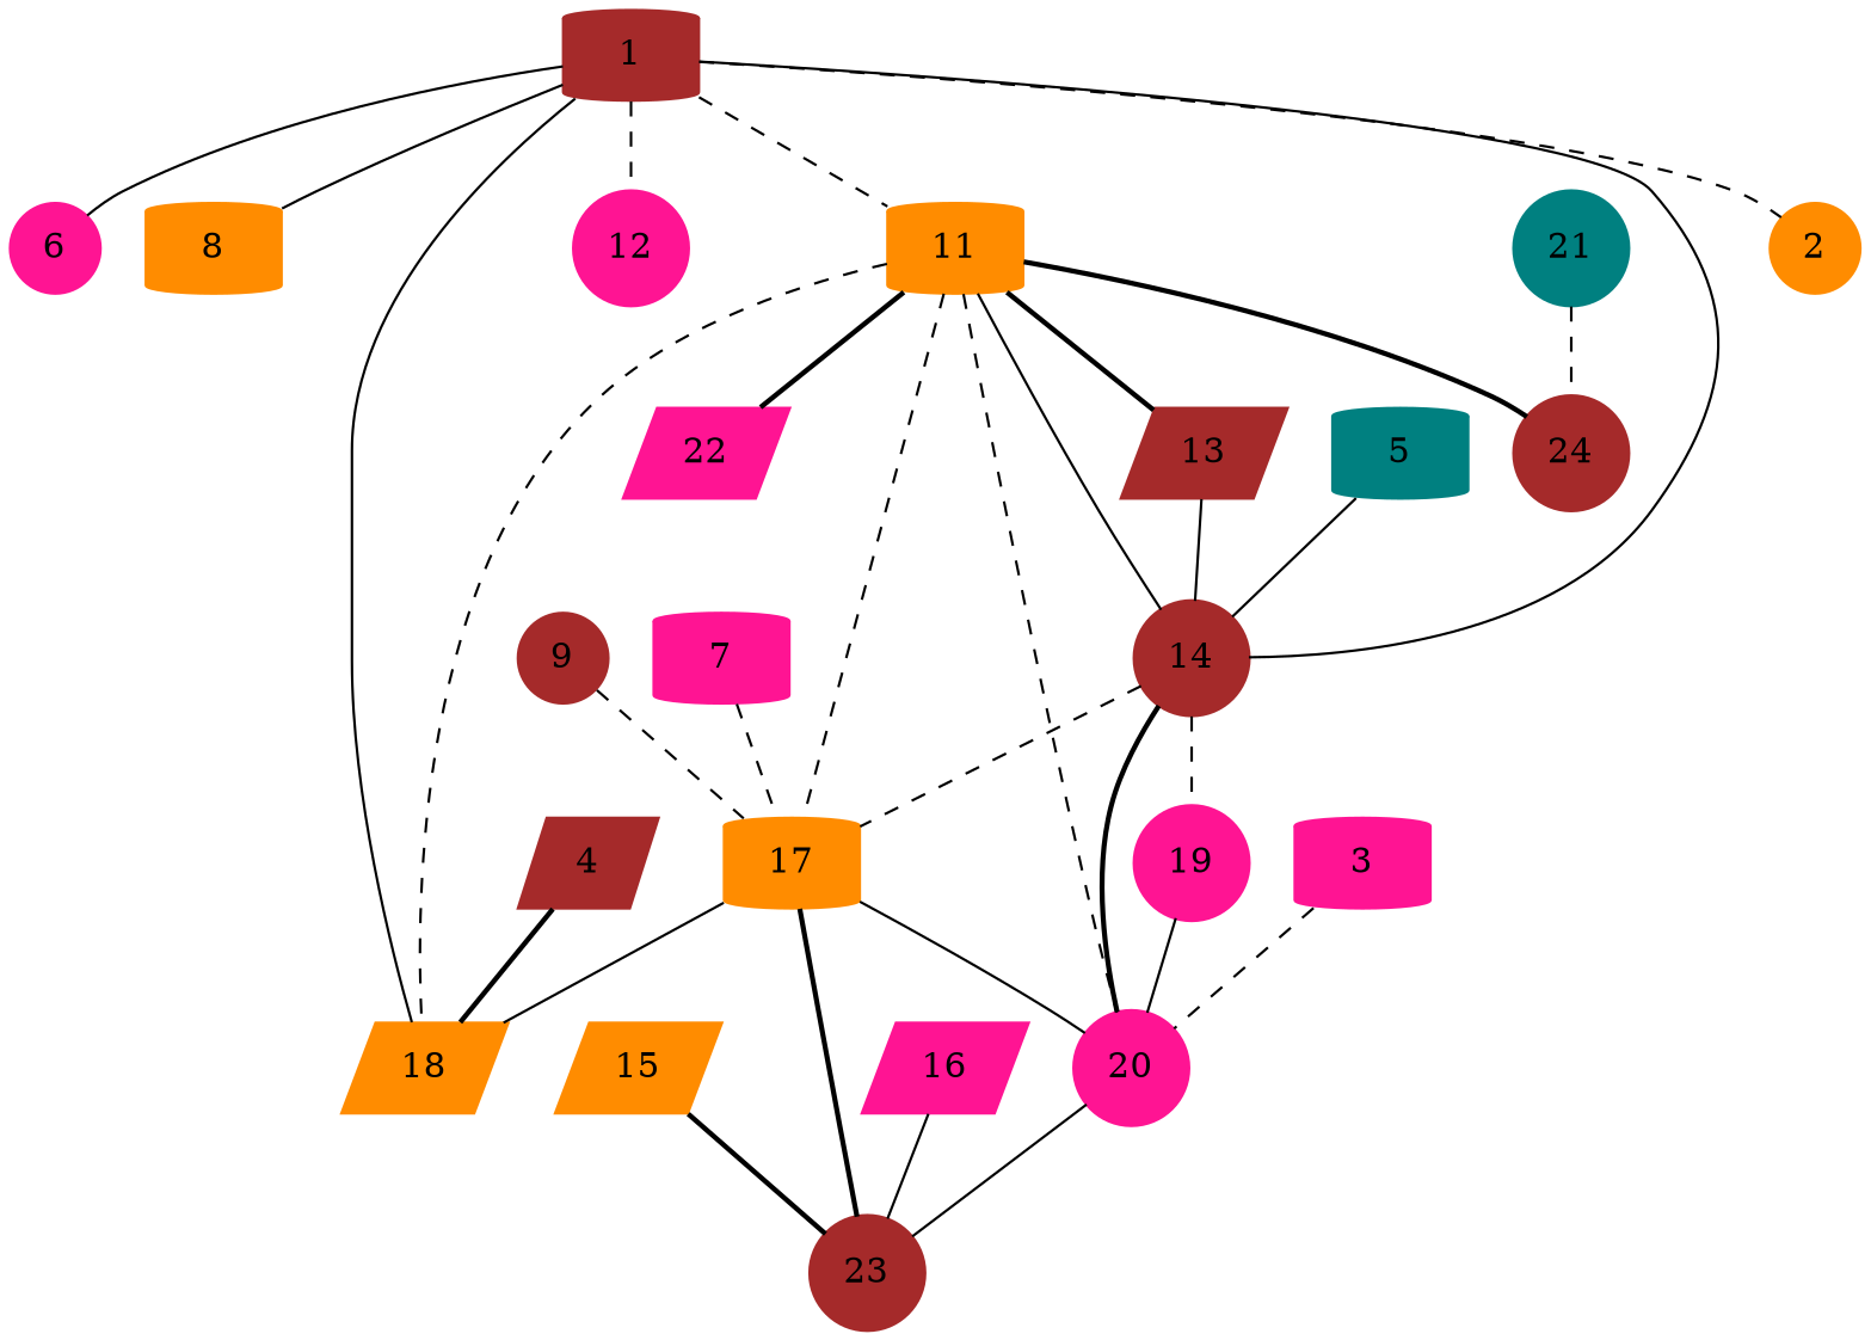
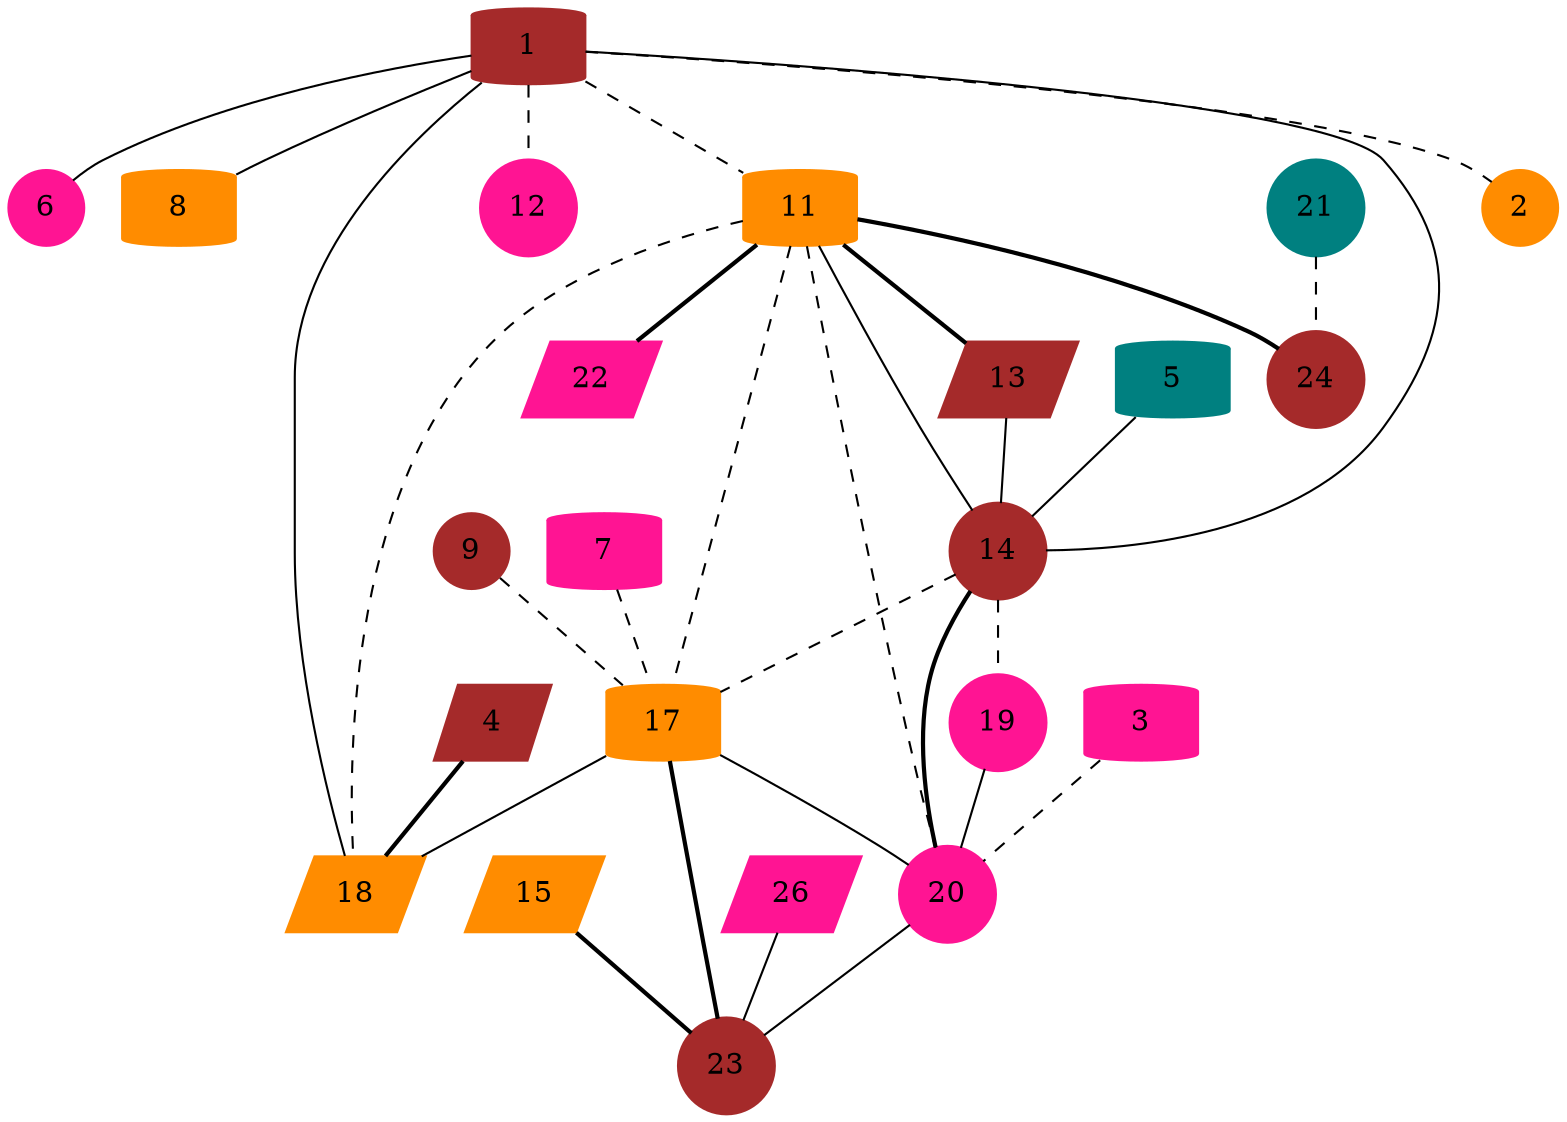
  graph {
    node [color=deeppink shape=circle style=filled]
    edge [style=dashed weight=1.0]
    1 [color=brown shape=cylinder]
    2 [color=darkorange]
    6
    8 [color=darkorange shape=cylinder]
    11 [color=darkorange shape=cylinder]
    12
    14 [color=brown]
    18 [color=darkorange shape=parallelogram]
    20
    17 [color=darkorange shape=cylinder]
    13 [color=brown shape=parallelogram]
    22 [shape=parallelogram]
    24 [color=brown]
    19
    3 [shape=cylinder]
    23 [color=brown]
    4 [color=brown shape=parallelogram]
    5 [color=teal shape=cylinder]
    7 [shape=cylinder]
    9 [color=brown]
    15 [color=darkorange shape=parallelogram]
-   16 [shape=parallelogram]
+   16 [shape=parallelogram label=26]
    21 [color=teal]
    1 -- 2
    1 -- 6 [style=solid]
    1 -- 8 [style=solid]
    1 -- 11
    1 -- 12
    1 -- 14 [style=solid]
    1 -- 18 [style=solid]
    11 -- 14 [style=solid]
    11 -- 18
    11 -- 20 [weight=2.0]
    11 -- 17
    11 -- 13 [style=bold]
    11 -- 22 [style=bold]
    11 -- 24 [style=bold]
    14 -- 20 [style=bold]
    14 -- 17
    14 -- 19
    20 -- 23 [style=solid]
    17 -- 18 [style=solid]
    17 -- 20 [style=solid]
    17 -- 23 [style=bold]
    13 -- 14 [style=solid]
    19 -- 20 [style=solid]
    3 -- 20
    4 -- 18 [style=bold]
    5 -- 14 [style=solid]
    7 -- 17
    9 -- 17
    15 -- 23 [style=bold]
    16 -- 23 [style=solid]
    21 -- 24
  }
